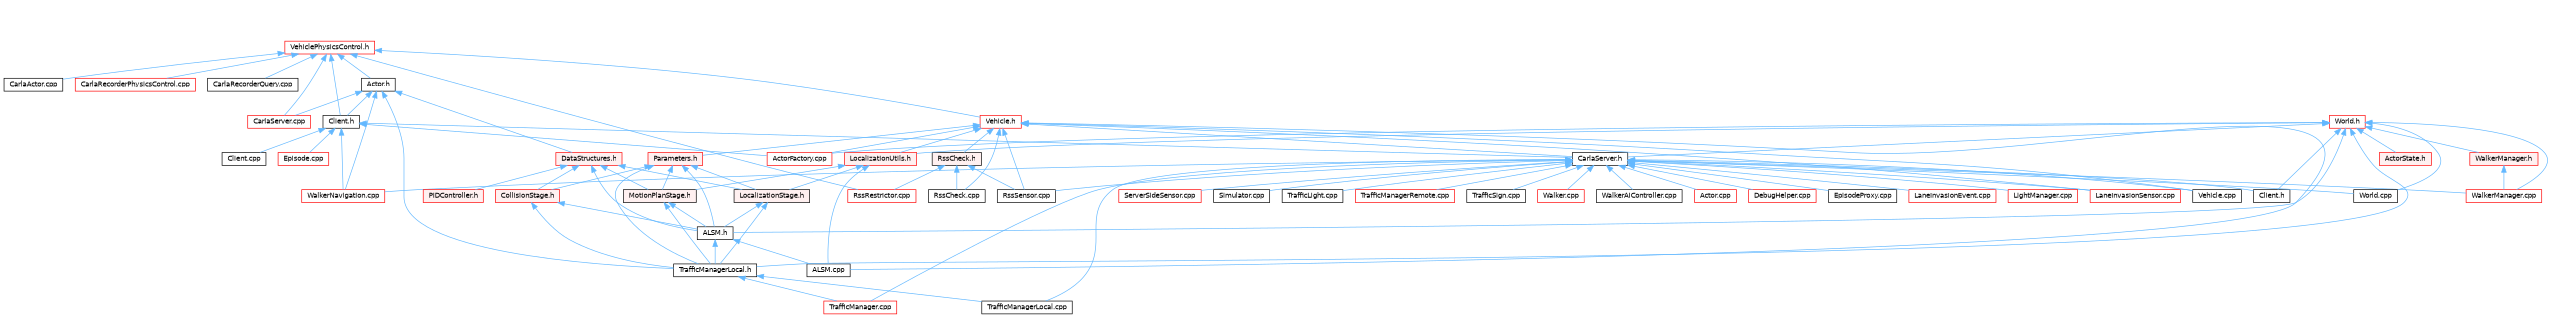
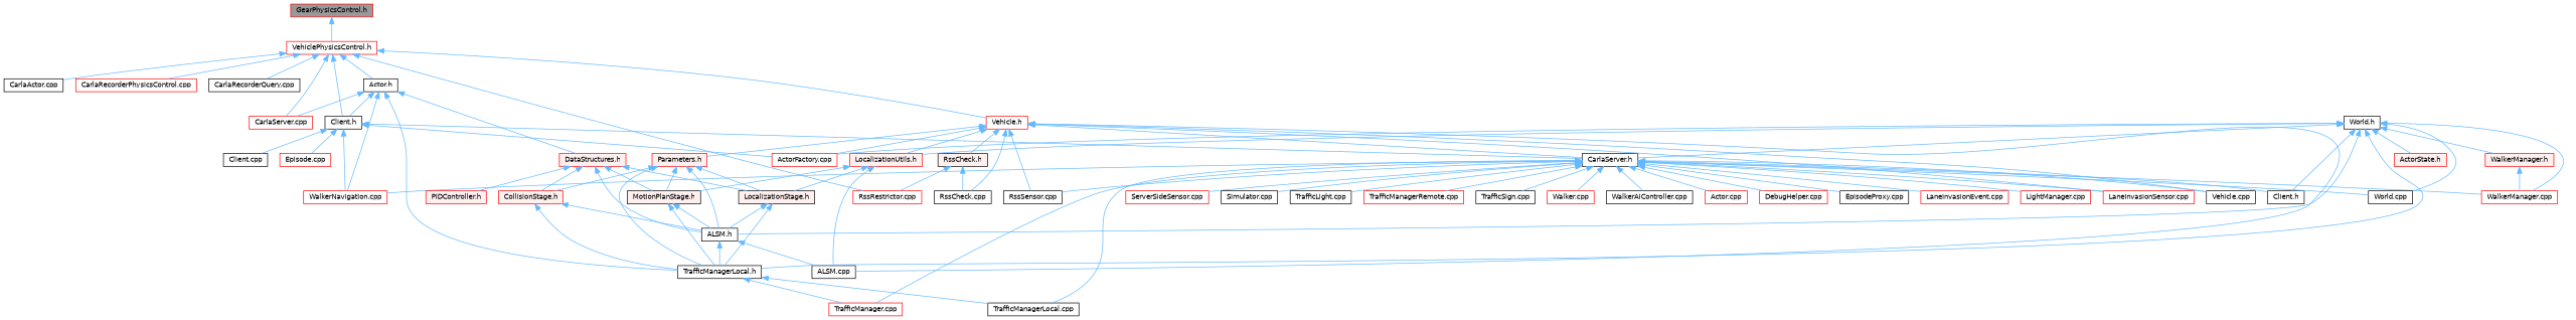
  digraph {
    node [color=red fillcolor=white fontname=Helvetica fontsize=10 shape=box style=filled]
    edge [color=steelblue1 dir=back fontname=Helvetica fontsize=10 labelfontname=Helvetica labelfontsize=10 style=solid]
+   n1 [fillcolor=grey60 fontcolor=black height=0.2 label="GearPhysicsControl.h" width=0.4]
    n2 [height=0.2 label="VehiclePhysicsControl.h" width=0.4]
    n3 [color=black height=0.2 label="CarlaActor.cpp" width=0.4]
    n4 [height=0.2 label="CarlaRecorderPhysicsControl.cpp" width=0.4]
    n5 [color=black height=0.2 label="CarlaRecorderQuery.cpp" width=0.4]
    n6 [height=0.2 label="CarlaServer.cpp" width=0.4]
    n7 [color=black height=0.2 label="Client.h" width=0.4]
    n8 [color=black height=0.2 label="Actor.h" width=0.4]
    n9 [height=0.2 label="RssRestrictor.cpp" width=0.4]
    n10 [height=0.2 label="Vehicle.h" width=0.4]
    n11 [height=0.2 label="ActorFactory.cpp" width=0.4]
    n12 [color=black height=0.2 label="Client.cpp" width=0.4]
    n13 [height=0.2 label="Episode.cpp" width=0.4]
    n14 [color=black height=0.2 label="CarlaServer.h" width=0.4]
    n15 [height=0.2 label="WalkerNavigation.cpp" width=0.4]
    n16 [fillcolor="#FFF0F0" height=0.2 label="DataStructures.h" width=0.4]
    n17 [color=black height=0.2 label="TrafficManagerLocal.h" width=0.4]
    n18 [height=0.2 label="LaneInvasionSensor.cpp" width=0.4]
    n19 [color=black height=0.2 label="RssSensor.cpp" width=0.4]
    n20 [color=black height=0.2 label="Vehicle.cpp" width=0.4]
    n21 [color=black height=0.2 label="ALSM.cpp" width=0.4]
    n22 [fillcolor="#FFF0F0" height=0.2 label="LocalizationUtils.h" width=0.4]
    n23 [fillcolor="#FFF0F0" height=0.2 label="Parameters.h" width=0.4]
    n24 [color=black height=0.2 label="RssCheck.cpp" width=0.4]
    n25 [color=black fillcolor="#FFF0F0" height=0.2 label="RssCheck.h" width=0.4]
-   n26 [height=0.2 label="World.h" width=0.4]
+   n26 [color=black height=0.2 label="World.h" width=0.4]
    n27 [color=black height=0.2 label="Client.h" width=0.4]
    n28 [height=0.2 label="WalkerManager.cpp" width=0.4]
    n29 [color=black height=0.2 label="World.cpp" width=0.4]
    n30 [color=black height=0.2 label="ALSM.h" width=0.4]
    n31 [fillcolor="#FFF0F0" height=0.2 label="ActorState.h" width=0.4]
    n32 [fillcolor="#FFF0F0" height=0.2 label="WalkerManager.h" width=0.4]
    n33 [height=0.2 label="Actor.cpp" width=0.4]
    n34 [height=0.2 label="DebugHelper.cpp" width=0.4]
    n35 [color=black height=0.2 label="EpisodeProxy.cpp" width=0.4]
    n36 [height=0.2 label="LaneInvasionEvent.cpp" width=0.4]
    n37 [height=0.2 label="LightManager.cpp" width=0.4]
    n38 [height=0.2 label="ServerSideSensor.cpp" width=0.4]
    n39 [color=black height=0.2 label="Simulator.cpp" width=0.4]
    n40 [color=black height=0.2 label="TrafficLight.cpp" width=0.4]
    n41 [height=0.2 label="TrafficManager.cpp" width=0.4]
    n42 [color=black height=0.2 label="TrafficManagerLocal.cpp" width=0.4]
    n43 [height=0.2 label="TrafficManagerRemote.cpp" width=0.4]
    n44 [color=black height=0.2 label="TrafficSign.cpp" width=0.4]
    n45 [height=0.2 label="Walker.cpp" width=0.4]
    n46 [color=black height=0.2 label="WalkerAIController.cpp" width=0.4]
    n47 [fillcolor="#FFF0F0" height=0.2 label="CollisionStage.h" width=0.4]
    n48 [color=black fillcolor="#FFF0F0" height=0.2 label="LocalizationStage.h" width=0.4]
    n49 [color=black fillcolor="#FFF0F0" height=0.2 label="MotionPlanStage.h" width=0.4]
    n50 [fillcolor="#FFF0F0" height=0.2 label="PIDController.h" width=0.4]
+   n1 -> n2
    n2 -> n3
    n2 -> n4
    n2 -> n5
    n2 -> n6
    n2 -> n7
    n2 -> n8
    n2 -> n9
    n2 -> n10
    n7 -> n11
    n7 -> n12
    n7 -> n13
    n7 -> n14
    n7 -> n15
    n8 -> n6
    n8 -> n7
    n8 -> n15
    n8 -> n16
    n8 -> n17
    n10 -> n11
    n10 -> n14
    n10 -> n18
    n10 -> n19
    n10 -> n20
    n10 -> n21
    n10 -> n22
    n10 -> n23
    n10 -> n24
    n10 -> n25
    n14 -> n15
    n14 -> n18
    n14 -> n19
    n14 -> n20
    n14 -> n27
    n14 -> n28
    n14 -> n29
    n14 -> n33
    n14 -> n34
    n14 -> n35
    n14 -> n36
    n14 -> n37
    n14 -> n38
    n14 -> n39
    n14 -> n40
    n14 -> n41
    n14 -> n42
    n14 -> n43
    n14 -> n44
    n14 -> n45
    n14 -> n46
    n16 -> n30
    n16 -> n47
    n16 -> n48
    n16 -> n49
    n16 -> n50
    n17 -> n41
    n17 -> n42
    n22 -> n21
    n22 -> n48
    n22 -> n49
    n23 -> n17
    n23 -> n30
    n23 -> n47
    n23 -> n48
    n23 -> n49
    n25 -> n9
-   n25 -> n19
    n25 -> n24
    n26 -> n11
    n26 -> n14
    n26 -> n17
    n26 -> n22
    n26 -> n27
    n26 -> n28
    n26 -> n29
    n26 -> n30
    n26 -> n31
    n26 -> n32
    n30 -> n17
    n30 -> n21
    n32 -> n28
    n47 -> n17
    n47 -> n30
    n48 -> n17
    n48 -> n30
    n49 -> n17
    n49 -> n30
  }
